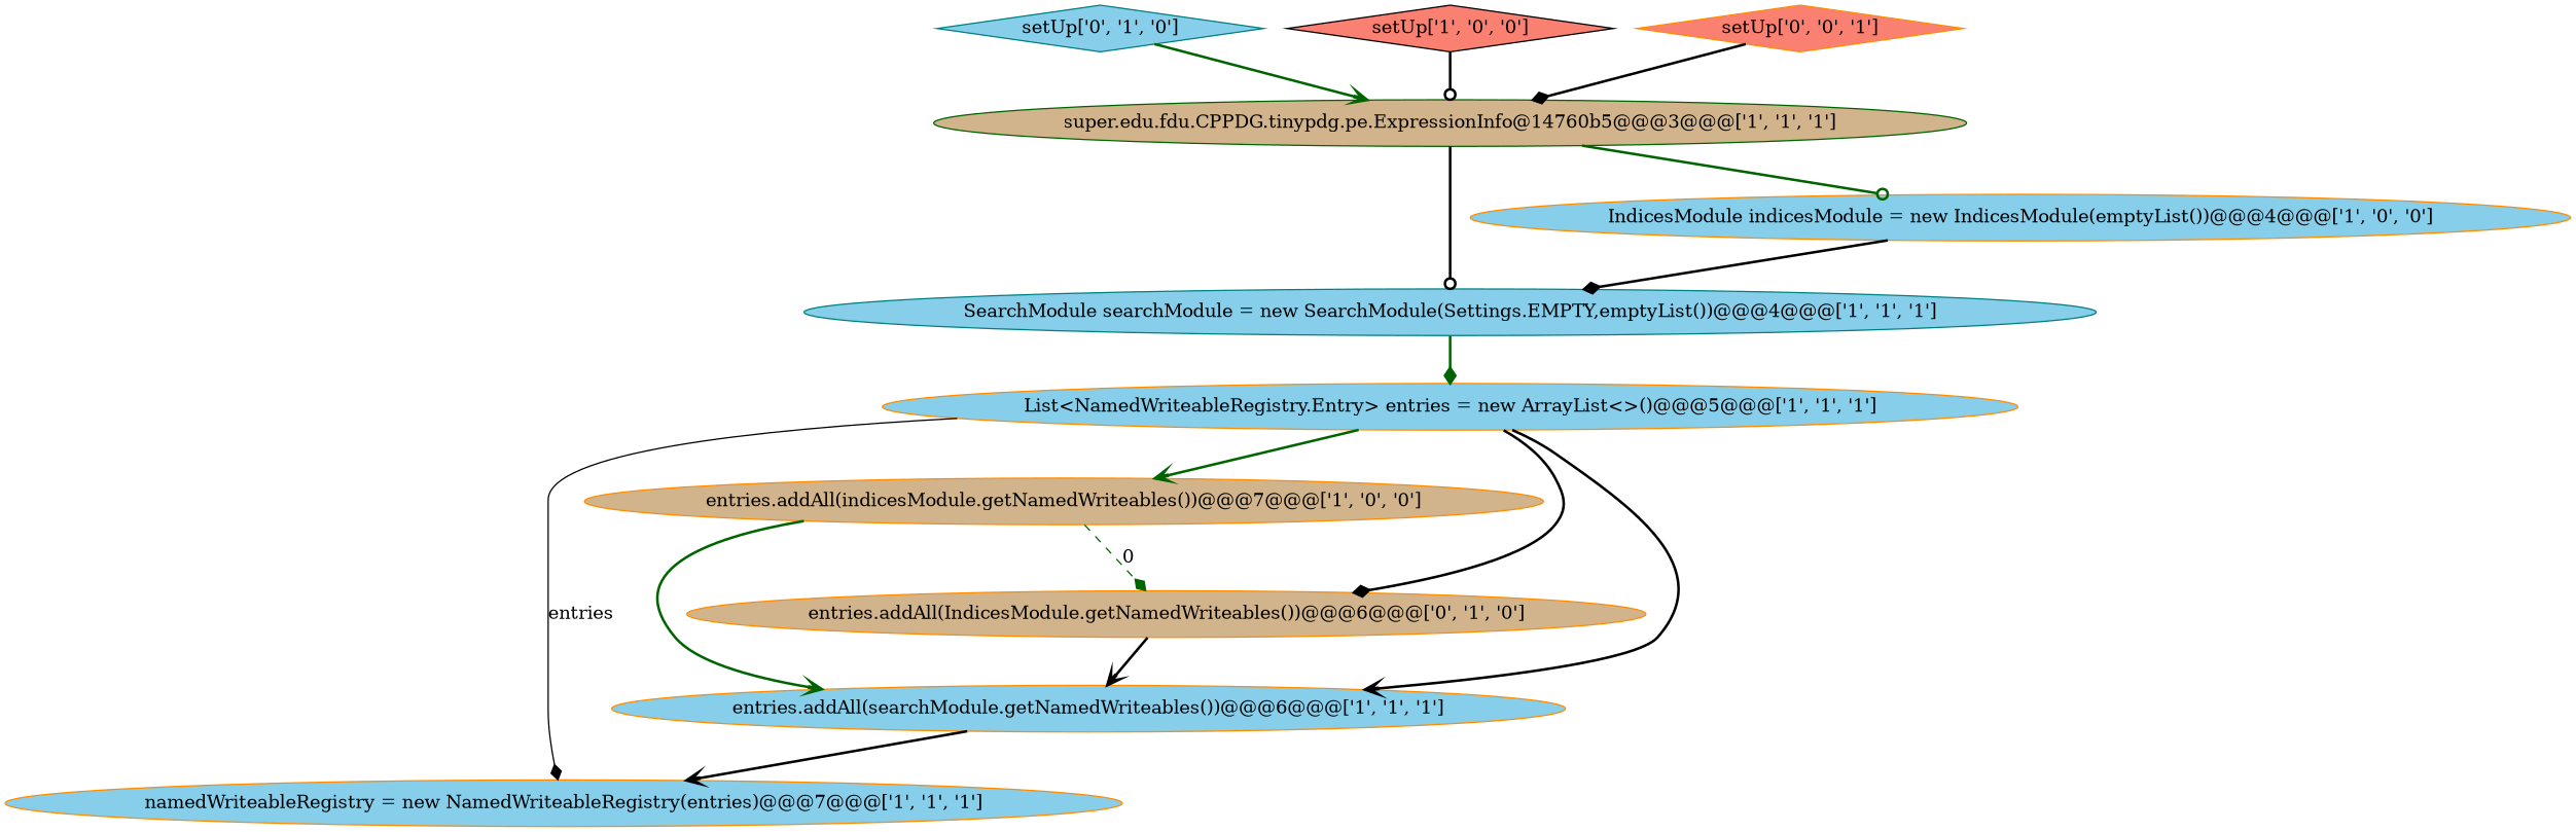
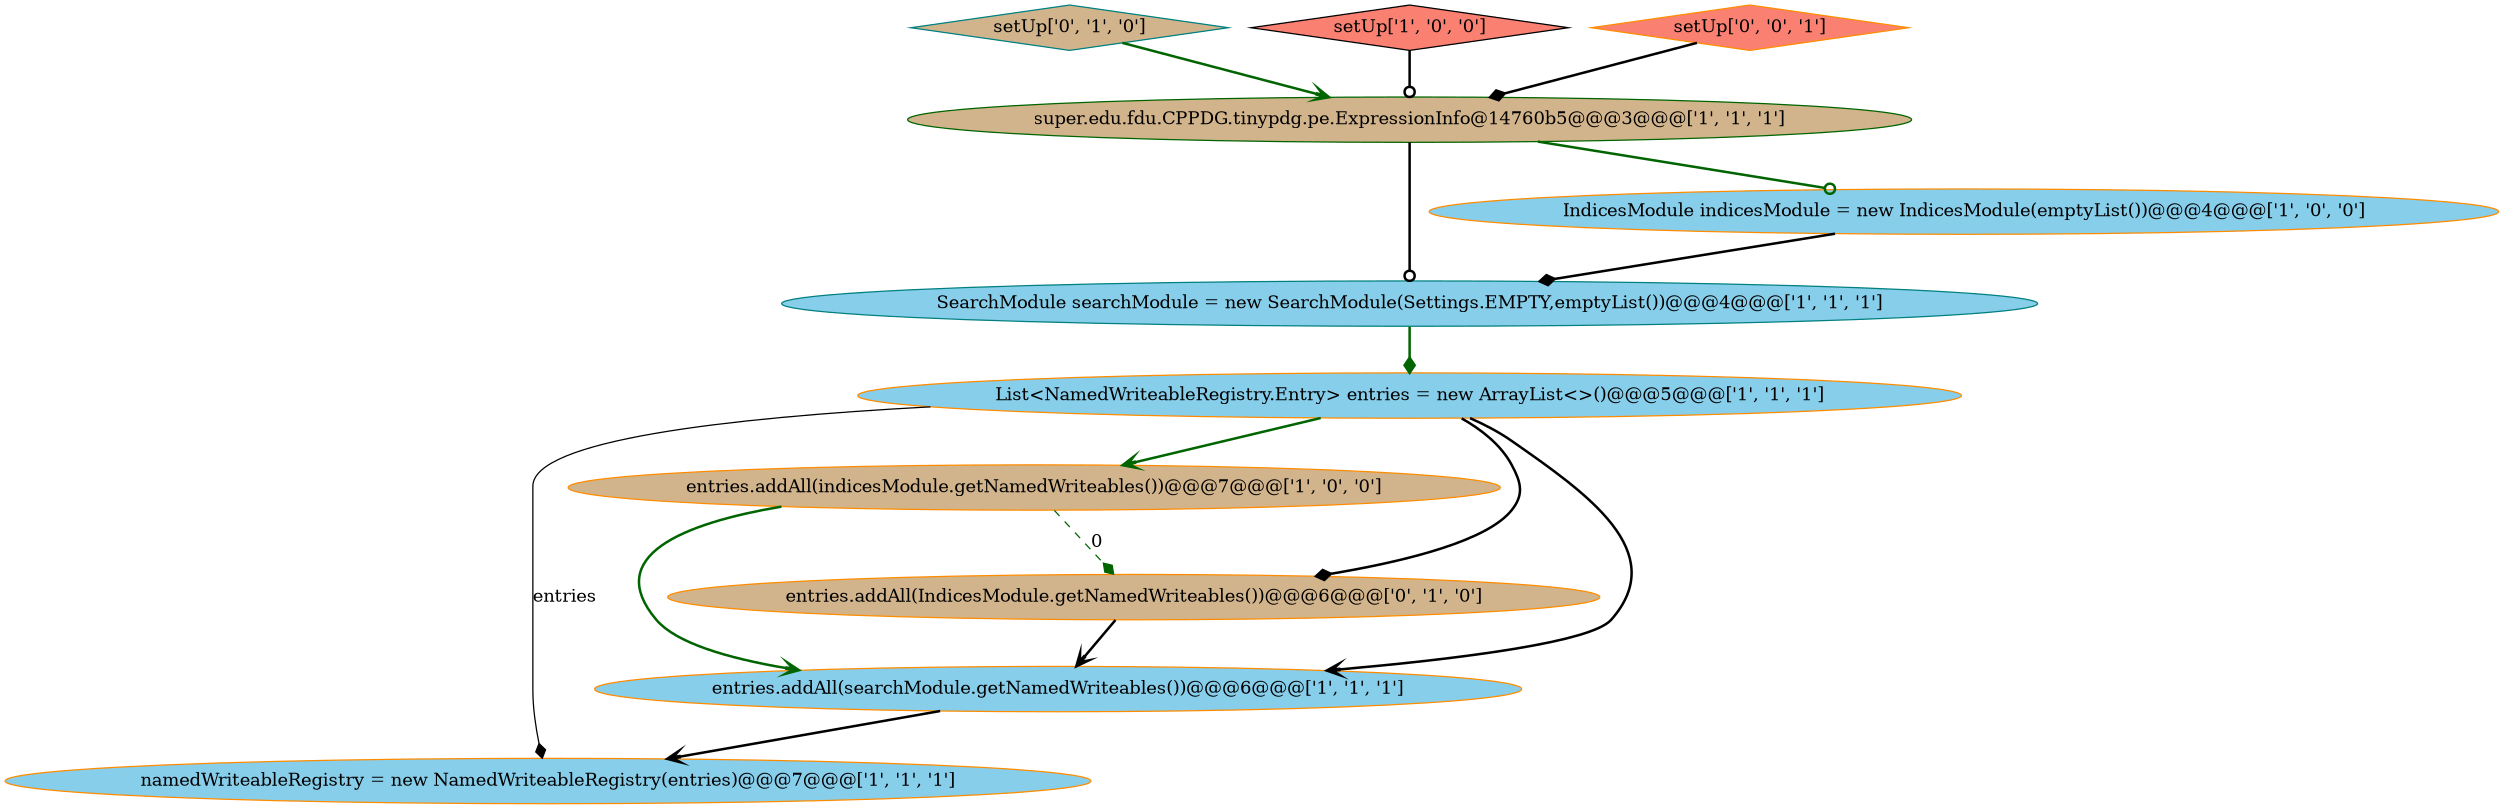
  digraph {
    node [fillcolor=skyblue shape=ellipse style=filled color=darkorange]
    edge [style=bold color=black arrowhead=vee]
    n1 [label="entries.addAll(searchModule.getNamedWriteables())@@@6@@@['1', '1', '1']"]
    n2 [label="namedWriteableRegistry = new NamedWriteableRegistry(entries)@@@7@@@['1', '1', '1']"]
    n3 [fillcolor=tan label="entries.addAll(indicesModule.getNamedWriteables())@@@7@@@['1', '0', '0']"]
    n4 [fillcolor=tan label="entries.addAll(IndicesModule.getNamedWriteables())@@@6@@@['0', '1', '0']"]
    n5 [fillcolor=tan label="super.edu.fdu.CPPDG.tinypdg.pe.ExpressionInfo@14760b5@@@3@@@['1', '1', '1']" color=darkgreen]
    n6 [label="SearchModule searchModule = new SearchModule(Settings.EMPTY,emptyList())@@@4@@@['1', '1', '1']" color=teal]
    n7 [label="IndicesModule indicesModule = new IndicesModule(emptyList())@@@4@@@['1', '0', '0']"]
    n8 [label="List<NamedWriteableRegistry.Entry> entries = new ArrayList<>()@@@5@@@['1', '1', '1']"]
-   n9 [label="setUp['0', '1', '0']" shape=diamond color=teal]
+   n9 [fillcolor=tan label="setUp['0', '1', '0']" shape=diamond color=teal]
    n10 [fillcolor=salmon label="setUp['1', '0', '0']" shape=diamond color=black]
    n11 [fillcolor=salmon label="setUp['0', '0', '1']" shape=diamond]
    n1 -> n2
    n3 -> n1 [color=darkgreen]
    n3 -> n4 [label=0 style=dashed color=darkgreen arrowhead=diamond]
    n4 -> n1
    n5 -> n6 [arrowhead=odot]
    n5 -> n7 [color=darkgreen arrowhead=odot]
    n6 -> n8 [color=darkgreen arrowhead=diamond]
    n7 -> n6 [arrowhead=diamond]
    n8 -> n1
    n8 -> n2 [label=entries style=solid arrowhead=diamond]
    n8 -> n3 [color=darkgreen]
    n8 -> n4 [arrowhead=diamond]
    n9 -> n5 [color=darkgreen]
    n10 -> n5 [arrowhead=odot]
    n11 -> n5 [arrowhead=diamond]
  }
